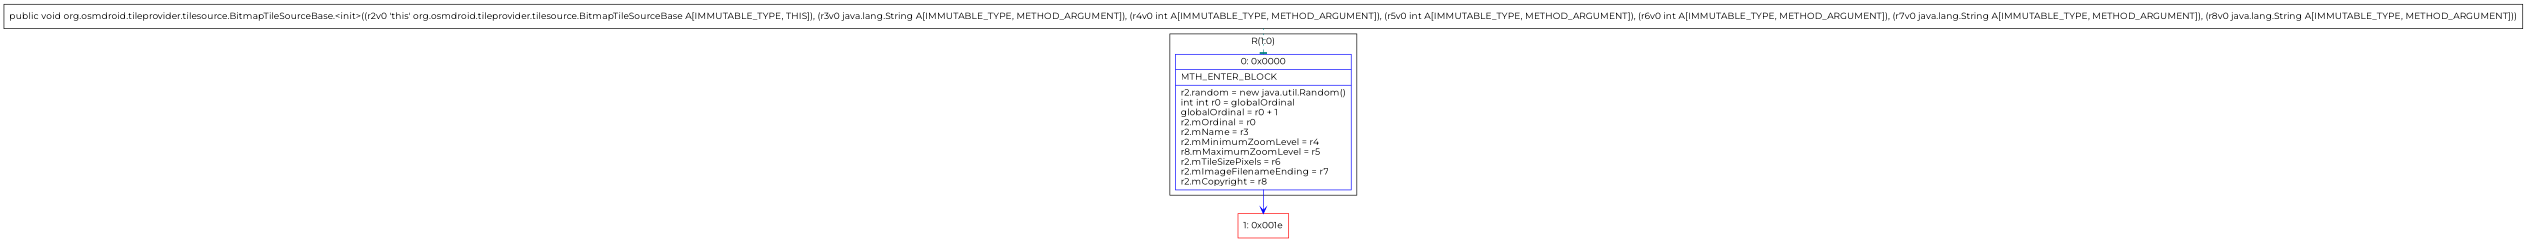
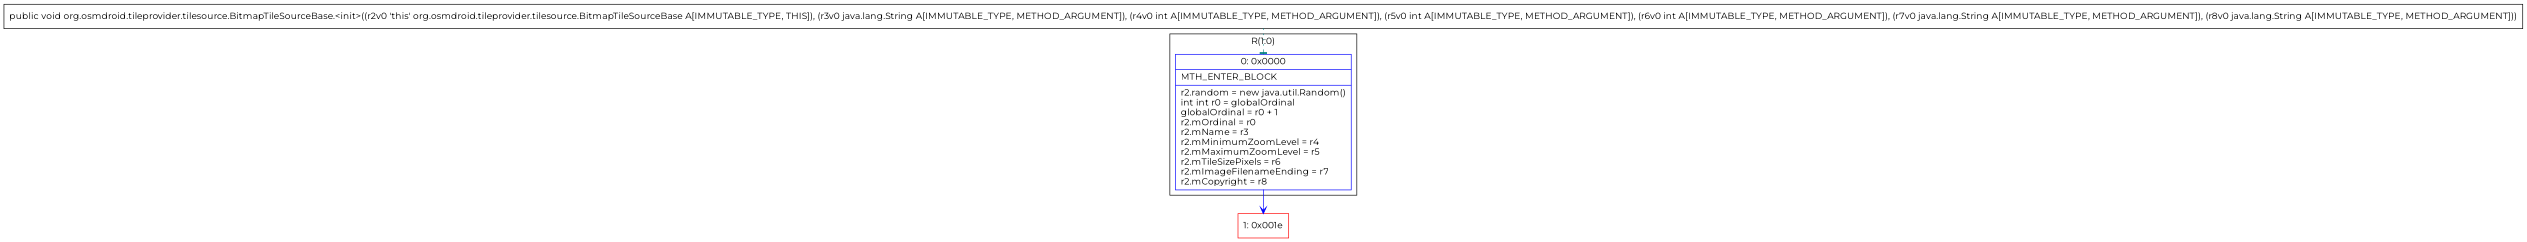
  digraph {
    fontname=Montserrat
    node [shape=record fontname=Montserrat]
    edge [fontname=Montserrat]
-   n1 [color=blue label="{0\:\ 0x0000|MTH_ENTER_BLOCK\l|r2.random = new java.util.Random()\lint int r0 = globalOrdinal\lglobalOrdinal = r0 + 1\lr2.mOrdinal = r0\lr2.mName = r3\lr2.mMinimumZoomLevel = r4\lr8.mMaximumZoomLevel = r5\lr2.mTileSizePixels = r6\lr2.mImageFilenameEnding = r7\lr2.mCopyright = r8\l}"]
+   n1 [color=blue label="{0\:\ 0x0000|MTH_ENTER_BLOCK\l|r2.random = new java.util.Random()\lint int r0 = globalOrdinal\lglobalOrdinal = r0 + 1\lr2.mOrdinal = r0\lr2.mName = r3\lr2.mMinimumZoomLevel = r4\lr2.mMaximumZoomLevel = r5\lr2.mTileSizePixels = r6\lr2.mImageFilenameEnding = r7\lr2.mCopyright = r8\l}"]
    n2 [color=red label="{1\:\ 0x001e}"]
    n3 [label="{public void org.osmdroid.tileprovider.tilesource.BitmapTileSourceBase.\<init\>((r2v0 'this' org.osmdroid.tileprovider.tilesource.BitmapTileSourceBase A[IMMUTABLE_TYPE, THIS]), (r3v0 java.lang.String A[IMMUTABLE_TYPE, METHOD_ARGUMENT]), (r4v0 int A[IMMUTABLE_TYPE, METHOD_ARGUMENT]), (r5v0 int A[IMMUTABLE_TYPE, METHOD_ARGUMENT]), (r6v0 int A[IMMUTABLE_TYPE, METHOD_ARGUMENT]), (r7v0 java.lang.String A[IMMUTABLE_TYPE, METHOD_ARGUMENT]), (r8v0 java.lang.String A[IMMUTABLE_TYPE, METHOD_ARGUMENT])) }"]
    subgraph cluster_1 {
      label="R(1:0)"
      n1
    }
    n1 -> n2 [color=blue style=solid arrowhead=vee]
    n3 -> n1 [color=teal style=dotted arrowhead=tee]
  }
